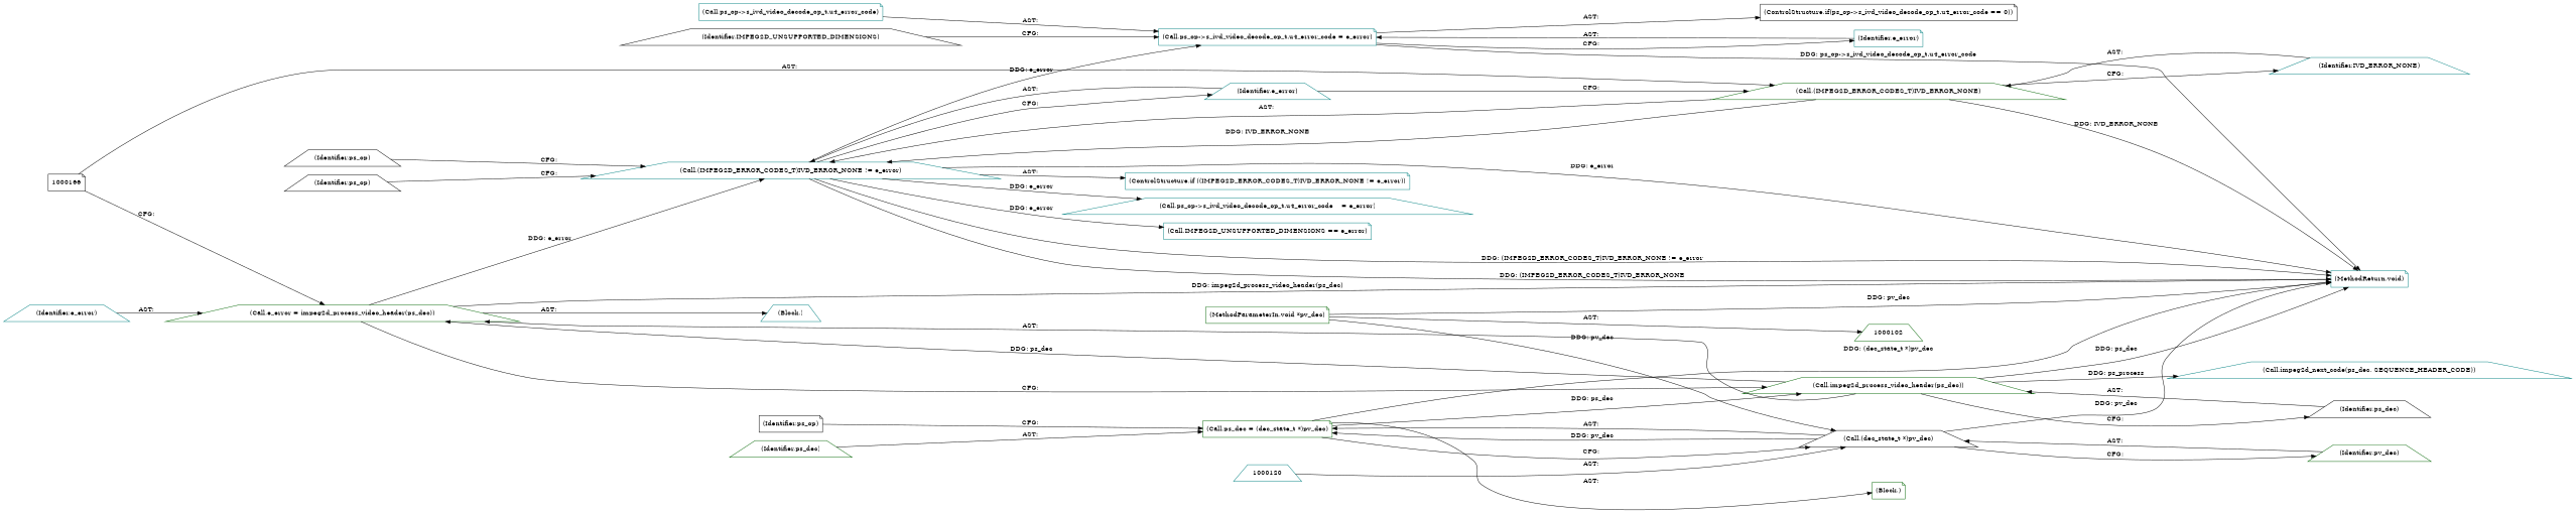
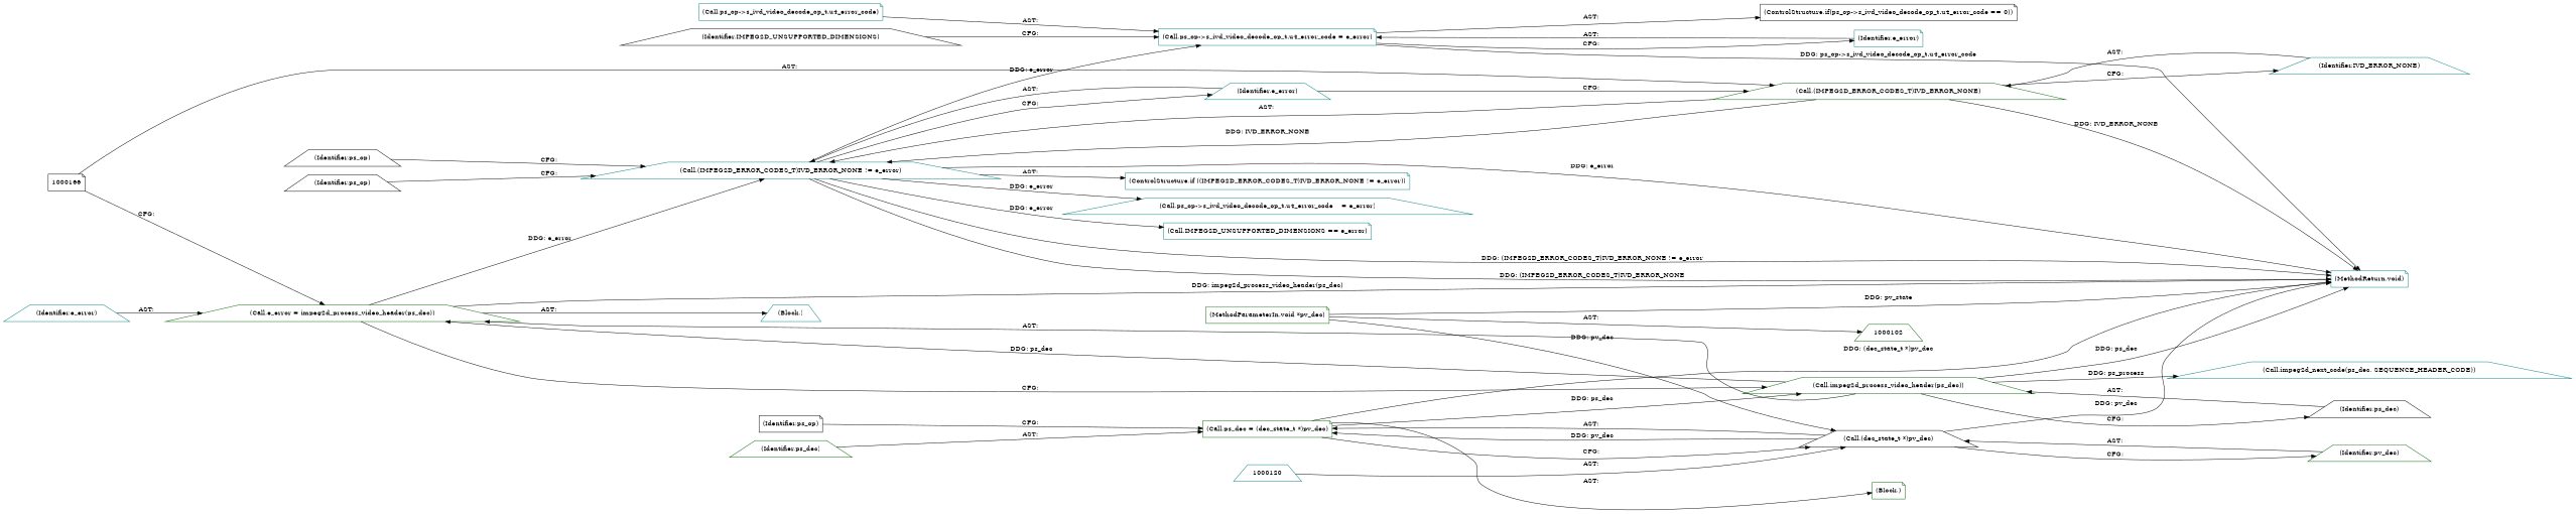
  digraph {
    rankdir=LR
    node [color=teal shape=trapezium]
    n1 [label="(Call,ps_op->s_ivd_video_decode_op_t.u4_error_code = e_error)" shape=note]
    n2 [label="(MethodReturn,void)" shape=note]
    n3 [label="(Identifier,e_error)" shape=note]
    n4 [color=black label="(ControlStructure,if(ps_op->s_ivd_video_decode_op_t.u4_error_code == 0))" shape=note]
    n5 [label="(Call,(IMPEG2D_ERROR_CODES_T)IVD_ERROR_NONE != e_error)"]
    n6 [label="(Identifier,e_error)"]
    n7 [label="(ControlStructure,if ((IMPEG2D_ERROR_CODES_T)IVD_ERROR_NONE != e_error))" shape=note]
    n8 [label="(Call,ps_op->s_ivd_video_decode_op_t.u4_error_code    = e_error)"]
    n9 [label="(Call,IMPEG2D_UNSUPPORTED_DIMENSIONS == e_error)" shape=note]
    n10 [color=darkgreen label="(Call,(IMPEG2D_ERROR_CODES_T)IVD_ERROR_NONE)"]
    n11 [label="(Identifier,IVD_ERROR_NONE)"]
    n12 [color=darkgreen label="(Call,e_error = impeg2d_process_video_header(ps_dec))"]
    n13 [color=darkgreen label="(Call,impeg2d_process_video_header(ps_dec))"]
    n14 [label="(Block,)"]
    n15 [color=black label="(Identifier,ps_dec)"]
    n16 [label="(Call,impeg2d_next_code(ps_dec, SEQUENCE_HEADER_CODE))"]
    n17 [color=darkgreen label="(Call,ps_dec = (dec_state_t *)pv_dec)" shape=note]
    n18 [color=black label="(Call,(dec_state_t *)pv_dec)"]
    n19 [color=darkgreen label="(Block,)" shape=note]
    n20 [color=darkgreen label="(Identifier,pv_dec)"]
    n21 [color=darkgreen label="(MethodParameterIn,void *pv_dec)" shape=note]
    1000102 [color=darkgreen]
    n23 [label="(Call,ps_op->s_ivd_video_decode_op_t.u4_error_code)" shape=note]
    n24 [color=black label="(Identifier,ps_op)"]
    n25 [color=darkgreen label="(Identifier,ps_dec)"]
    n26 [label="(Identifier,e_error)"]
    n27 [color=black label="(Identifier,ps_op)"]
    n28 [color=black label="(Identifier,ps_op)" shape=note]
    n29 [color=black label="(Identifier,IMPEG2D_UNSUPPORTED_DIMENSIONS)"]
    1000166 [color=black shape=note]
    1000120
    n1 -> n2 [label="DDG: ps_op->s_ivd_video_decode_op_t.u4_error_code"]
    n1 -> n3 [label="CFG: "]
    n1 -> n4 [label="AST: "]
    n3 -> n1 [label="AST: "]
    n5 -> n1 [label="DDG: e_error"]
    n5 -> n2 [label="DDG: e_error"]
    n5 -> n2 [label="DDG: (IMPEG2D_ERROR_CODES_T)IVD_ERROR_NONE != e_error"]
    n5 -> n2 [label="DDG: (IMPEG2D_ERROR_CODES_T)IVD_ERROR_NONE"]
    n5 -> n6 [label="CFG: "]
    n5 -> n7 [label="AST: "]
    n5 -> n8 [label="DDG: e_error"]
    n5 -> n9 [label="DDG: e_error"]
    n6 -> n5 [label="AST: "]
    n6 -> n10 [label="CFG: "]
    n10 -> n2 [label="DDG: IVD_ERROR_NONE"]
    n10 -> n5 [label="AST: "]
    n10 -> n5 [label="DDG: IVD_ERROR_NONE"]
    n10 -> n11 [label="CFG: "]
    n11 -> n10 [label="AST: "]
    n12 -> n2 [label="DDG: impeg2d_process_video_header(ps_dec)"]
    n12 -> n5 [label="DDG: e_error"]
    n12 -> n13 [label="CFG: "]
    n12 -> n14 [label="AST: "]
    n13 -> n2 [label="DDG: ps_dec"]
    n13 -> n12 [label="AST: "]
    n13 -> n12 [label="DDG: ps_dec"]
    n13 -> n15 [label="CFG: "]
    n13 -> n16 [label="DDG: ps_process"]
    n15 -> n13 [label="AST: "]
    n17 -> n2 [label="DDG: (dec_state_t *)pv_dec"]
    n17 -> n13 [label="DDG: ps_dec"]
    n17 -> n18 [label="CFG: "]
    n17 -> n19 [label="AST: "]
    n18 -> n2 [label="DDG: pv_dec"]
    n18 -> n17 [label="AST: "]
    n18 -> n17 [label="DDG: pv_dec"]
    n18 -> n20 [label="CFG: "]
    n20 -> n18 [label="AST: "]
-   n21 -> n2 [label="DDG: pv_dec"]
+   n21 -> n2 [label="DDG: pv_state"]
    n21 -> n18 [label="DDG: pv_dec"]
    n21 -> 1000102 [label="AST: "]
    n23 -> n1 [label="AST: "]
    n24 -> n5 [label="CFG: "]
    n25 -> n17 [label="AST: "]
    n26 -> n12 [label="AST: "]
    n27 -> n5 [label="CFG: "]
    n28 -> n17 [label="CFG: "]
    n29 -> n1 [label="CFG: "]
    1000166 -> n10 [label="AST: "]
    1000166 -> n12 [label="CFG: "]
    1000120 -> n18 [label="AST: "]
  }
